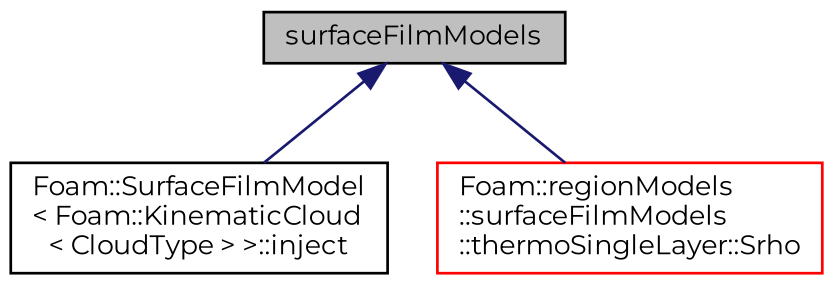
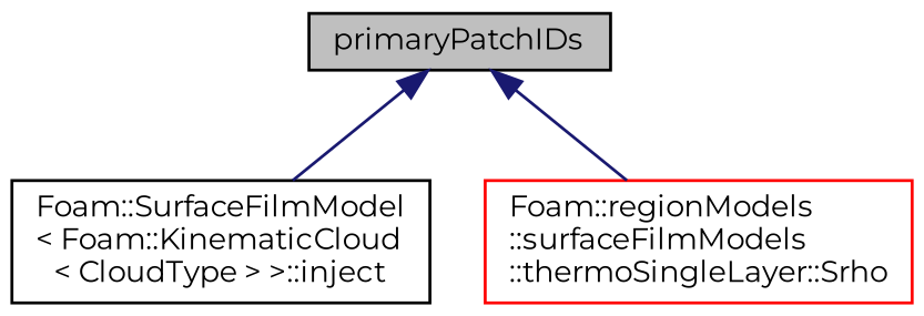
  digraph {
    rankdir=TB
    fontname=Montserrat
    node [color=black fontname=Montserrat fontsize=10 shape=record]
    edge [color=midnightblue dir=back fontname=Montserrat fontsize=10 labelfontname=FreeSans labelfontsize=10 style=solid]
-   n1 [fillcolor=grey75 fontcolor=black height=0.2 label=surfaceFilmModels style=filled width=0.4]
+   n1 [fillcolor=grey75 fontcolor=black height=0.2 label=primaryPatchIDs style=filled width=0.4]
    n2 [height=0.2 label="Foam::SurfaceFilmModel\l\< Foam::KinematicCloud\l\< CloudType \> \>::inject" width=0.4]
    n3 [color=red height=0.2 label="Foam::regionModels\l::surfaceFilmModels\l::thermoSingleLayer::Srho" width=0.4]
    n1 -> n2
    n1 -> n3
  }
